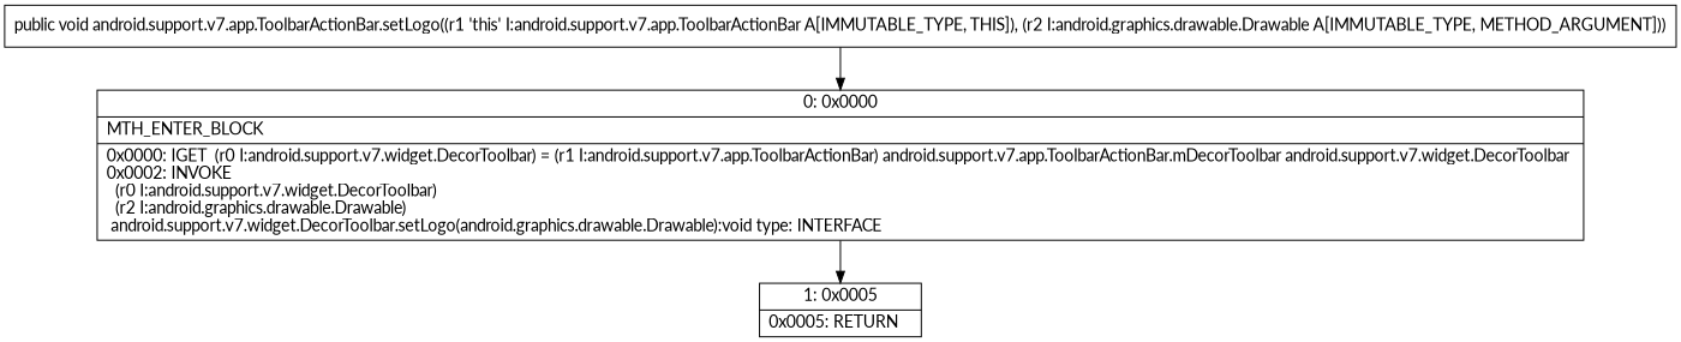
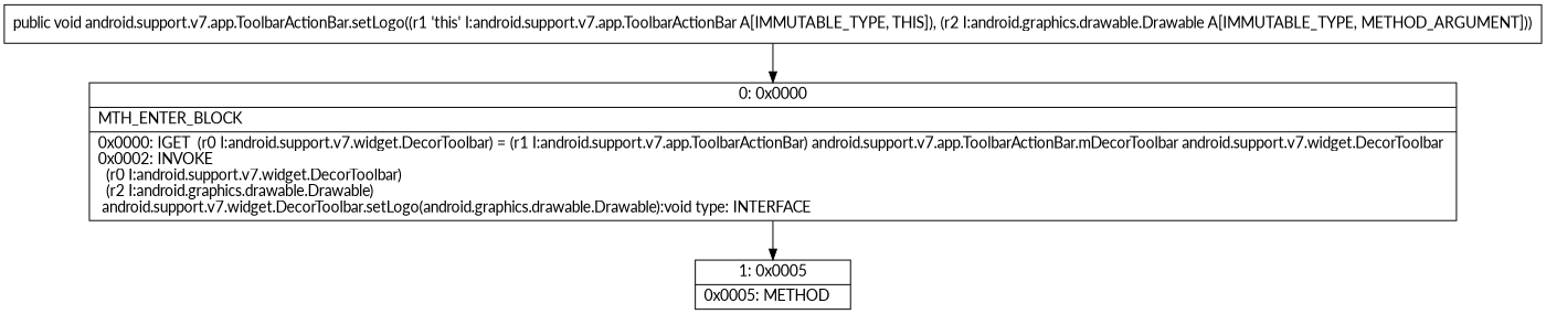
  digraph {
    fontname=Lato
    node [shape=record fontname=Lato]
    edge [fontname=Lato]
    n1 [label="{0\:\ 0x0000|MTH_ENTER_BLOCK\l|0x0000: IGET  (r0 I:android.support.v7.widget.DecorToolbar) = (r1 I:android.support.v7.app.ToolbarActionBar) android.support.v7.app.ToolbarActionBar.mDecorToolbar android.support.v7.widget.DecorToolbar \l0x0002: INVOKE  \l  (r0 I:android.support.v7.widget.DecorToolbar)\l  (r2 I:android.graphics.drawable.Drawable)\l android.support.v7.widget.DecorToolbar.setLogo(android.graphics.drawable.Drawable):void type: INTERFACE \l}"]
-   n2 [label="{1\:\ 0x0005|0x0005: RETURN   \l}"]
+   n2 [label="{1\:\ 0x0005|0x0005: METHOD   \l}"]
    n3 [label="{public void android.support.v7.app.ToolbarActionBar.setLogo((r1 'this' I:android.support.v7.app.ToolbarActionBar A[IMMUTABLE_TYPE, THIS]), (r2 I:android.graphics.drawable.Drawable A[IMMUTABLE_TYPE, METHOD_ARGUMENT])) }"]
    n1 -> n2
    n3 -> n1
  }
